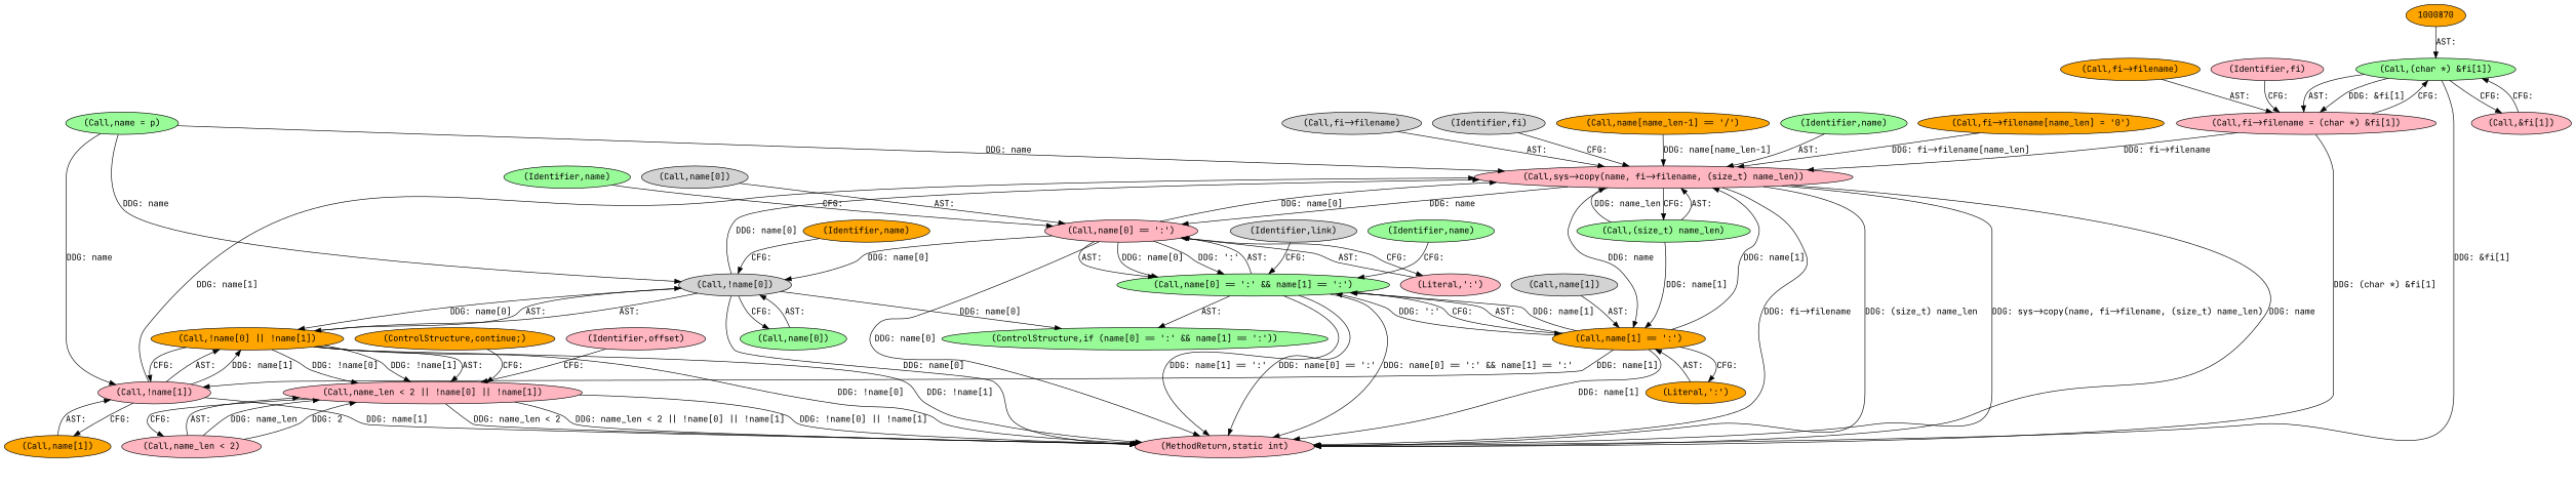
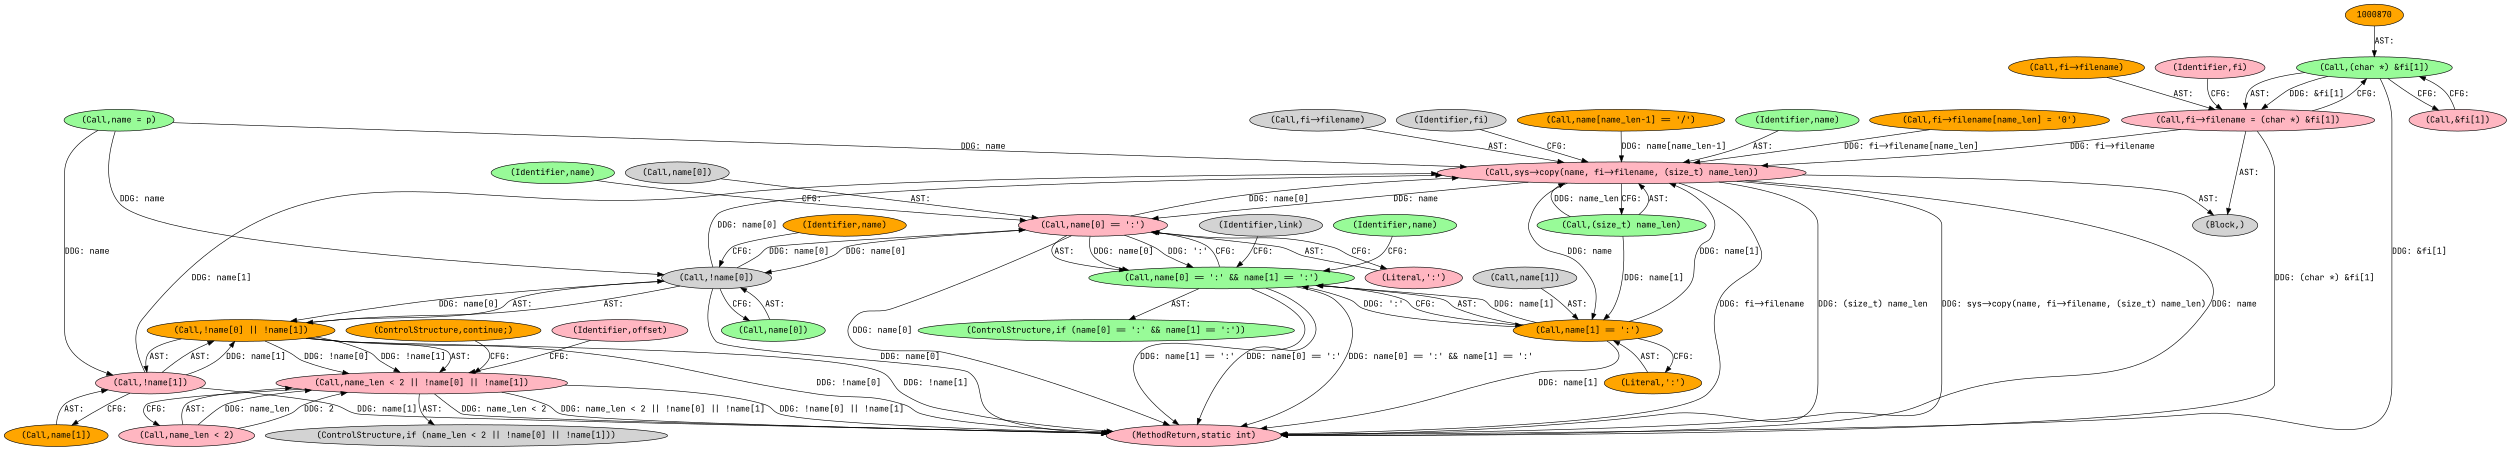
  digraph {
    fontname="JetBrains Mono"
    node [fillcolor=lightpink fontname="JetBrains Mono" style=filled]
    edge [fontname="JetBrains Mono"]
    n1 [fillcolor=palegreen label="(Call,(char *) &fi[1])"]
    n2 [label="(Call,fi->filename = (char *) &fi[1])"]
    n3 [label="(MethodReturn,static int)"]
    n4 [label="(Call,&fi[1])"]
    n5 [label="(Call,sys->copy(name, fi->filename, (size_t) name_len))"]
+   n6 [fillcolor=lightgrey label="(Block,)"]
    n7 [label="(Call,name[0] == ':')"]
    n8 [fillcolor=orange label="(Call,name[1] == ':')"]
    n9 [fillcolor=palegreen label="(Call,(size_t) name_len)"]
    n10 [fillcolor=lightgrey label="(Call,!name[0])"]
    n11 [fillcolor=palegreen label="(Call,name[0] == ':' && name[1] == ':')"]
    n12 [label="(Literal,':')"]
    n13 [label="(Call,!name[1])"]
    n14 [fillcolor=orange label="(Literal,':')"]
    n15 [fillcolor=orange label="(Call,!name[0] || !name[1])"]
    n16 [fillcolor=palegreen label="(Call,name[0])"]
    n17 [fillcolor=palegreen label="(ControlStructure,if (name[0] == ':' && name[1] == ':'))"]
    n18 [label="(Call,name_len < 2 || !name[0] || !name[1])"]
    n19 [label="(Call,name_len < 2)"]
+   n20 [fillcolor=lightgrey label="(ControlStructure,if (name_len < 2 || !name[0] || !name[1]))"]
    n21 [fillcolor=orange label="(Call,name[1])"]
    n22 [fillcolor=lightgrey label="(Call,name[0])"]
    n23 [fillcolor=orange label="(Call,fi->filename)"]
    n24 [fillcolor=orange label="(Call,fi->filename[name_len] = '\0')"]
    n25 [label="(Identifier,fi)"]
    n26 [fillcolor=lightgrey label="(Call,name[1])"]
    n27 [fillcolor=palegreen label="(Identifier,name)"]
    n28 [fillcolor=orange label="(Identifier,name)"]
    n29 [fillcolor=lightgrey label="(Call,fi->filename)"]
    n30 [fillcolor=lightgrey label="(Identifier,fi)"]
    n31 [fillcolor=orange label="(ControlStructure,continue;)"]
    n32 [fillcolor=orange label="(Call,name[name_len-1] == '/')"]
    n33 [fillcolor=palegreen label="(Identifier,name)"]
    n34 [fillcolor=lightgrey label="(Identifier,link)"]
    n35 [fillcolor=palegreen label="(Identifier,name)"]
    n36 [label="(Identifier,offset)"]
    n37 [fillcolor=palegreen label="(Call,name = p)"]
    1000870 [fillcolor=orange]
    n1 -> n2 [label="AST: "]
    n1 -> n2 [label="DDG: &fi[1]"]
    n1 -> n3 [label="DDG: &fi[1]"]
    n1 -> n4 [label="CFG: "]
    n2 -> n1 [label="CFG: "]
    n2 -> n3 [label="DDG: (char *) &fi[1]"]
    n2 -> n5 [label="DDG: fi->filename"]
+   n2 -> n6 [label="AST: "]
    n4 -> n1 [label="CFG: "]
    n5 -> n3 [label="DDG: sys->copy(name, fi->filename, (size_t) name_len)"]
    n5 -> n3 [label="DDG: name"]
    n5 -> n3 [label="DDG: fi->filename"]
    n5 -> n3 [label="DDG: (size_t) name_len"]
+   n5 -> n6 [label="AST: "]
    n5 -> n7 [label="DDG: name"]
    n5 -> n8 [label="DDG: name"]
    n5 -> n9 [label="CFG: "]
    n7 -> n3 [label="DDG: name[0]"]
    n7 -> n5 [label="DDG: name[0]"]
    n7 -> n10 [label="DDG: name[0]"]
    n7 -> n11 [label="AST: "]
    n7 -> n11 [label="DDG: name[0]"]
    n7 -> n11 [label="DDG: ':'"]
    n7 -> n12 [label="CFG: "]
    n8 -> n3 [label="DDG: name[1]"]
    n8 -> n5 [label="DDG: name[1]"]
    n8 -> n11 [label="AST: "]
    n8 -> n11 [label="DDG: name[1]"]
    n8 -> n11 [label="DDG: ':'"]
-   n8 -> n13 [label="DDG: name[1]"]
    n8 -> n14 [label="CFG: "]
    n9 -> n5 [label="AST: "]
    n9 -> n5 [label="DDG: name_len"]
    n9 -> n8 [label="DDG: name[1]"]
    n10 -> n3 [label="DDG: name[0]"]
    n10 -> n5 [label="DDG: name[0]"]
-   n10 -> n17 [label="DDG: name[0]"]
+   n10 -> n7 [label="DDG: name[0]"]
    n10 -> n15 [label="AST: "]
    n10 -> n15 [label="DDG: name[0]"]
    n10 -> n16 [label="CFG: "]
    n11 -> n3 [label="DDG: name[0] == ':' && name[1] == ':'"]
    n11 -> n3 [label="DDG: name[1] == ':'"]
    n11 -> n3 [label="DDG: name[0] == ':'"]
-   n11 -> n7 [label="AST: "]
+   n11 -> n7 [label="CFG: "]
    n11 -> n8 [label="CFG: "]
    n11 -> n17 [label="AST: "]
    n12 -> n7 [label="AST: "]
    n13 -> n3 [label="DDG: name[1]"]
    n13 -> n5 [label="DDG: name[1]"]
    n13 -> n15 [label="AST: "]
    n13 -> n15 [label="DDG: name[1]"]
    n13 -> n21 [label="CFG: "]
    n14 -> n8 [label="AST: "]
    n15 -> n3 [label="DDG: !name[0]"]
    n15 -> n3 [label="DDG: !name[1]"]
    n15 -> n10 [label="AST: "]
-   n15 -> n13 [label="CFG: "]
+   n15 -> n13 [label="AST: "]
    n15 -> n18 [label="AST: "]
    n15 -> n18 [label="DDG: !name[0]"]
    n15 -> n18 [label="DDG: !name[1]"]
    n16 -> n10 [label="AST: "]
    n18 -> n3 [label="DDG: name_len < 2"]
    n18 -> n3 [label="DDG: name_len < 2 || !name[0] || !name[1]"]
    n18 -> n3 [label="DDG: !name[0] || !name[1]"]
    n18 -> n19 [label="CFG: "]
+   n18 -> n20 [label="AST: "]
    n19 -> n18 [label="AST: "]
    n19 -> n18 [label="DDG: name_len"]
    n19 -> n18 [label="DDG: 2"]
    n21 -> n13 [label="AST: "]
    n22 -> n7 [label="AST: "]
    n23 -> n2 [label="AST: "]
    n24 -> n5 [label="DDG: fi->filename[name_len]"]
    n25 -> n2 [label="CFG: "]
    n26 -> n8 [label="AST: "]
    n27 -> n11 [label="CFG: "]
    n28 -> n10 [label="CFG: "]
    n29 -> n5 [label="AST: "]
    n30 -> n5 [label="CFG: "]
    n31 -> n18 [label="CFG: "]
    n32 -> n5 [label="DDG: name[name_len-1]"]
    n33 -> n5 [label="AST: "]
    n34 -> n11 [label="CFG: "]
    n35 -> n7 [label="CFG: "]
    n36 -> n18 [label="CFG: "]
    n37 -> n5 [label="DDG: name"]
    n37 -> n10 [label="DDG: name"]
    n37 -> n13 [label="DDG: name"]
    1000870 -> n1 [label="AST: "]
  }
